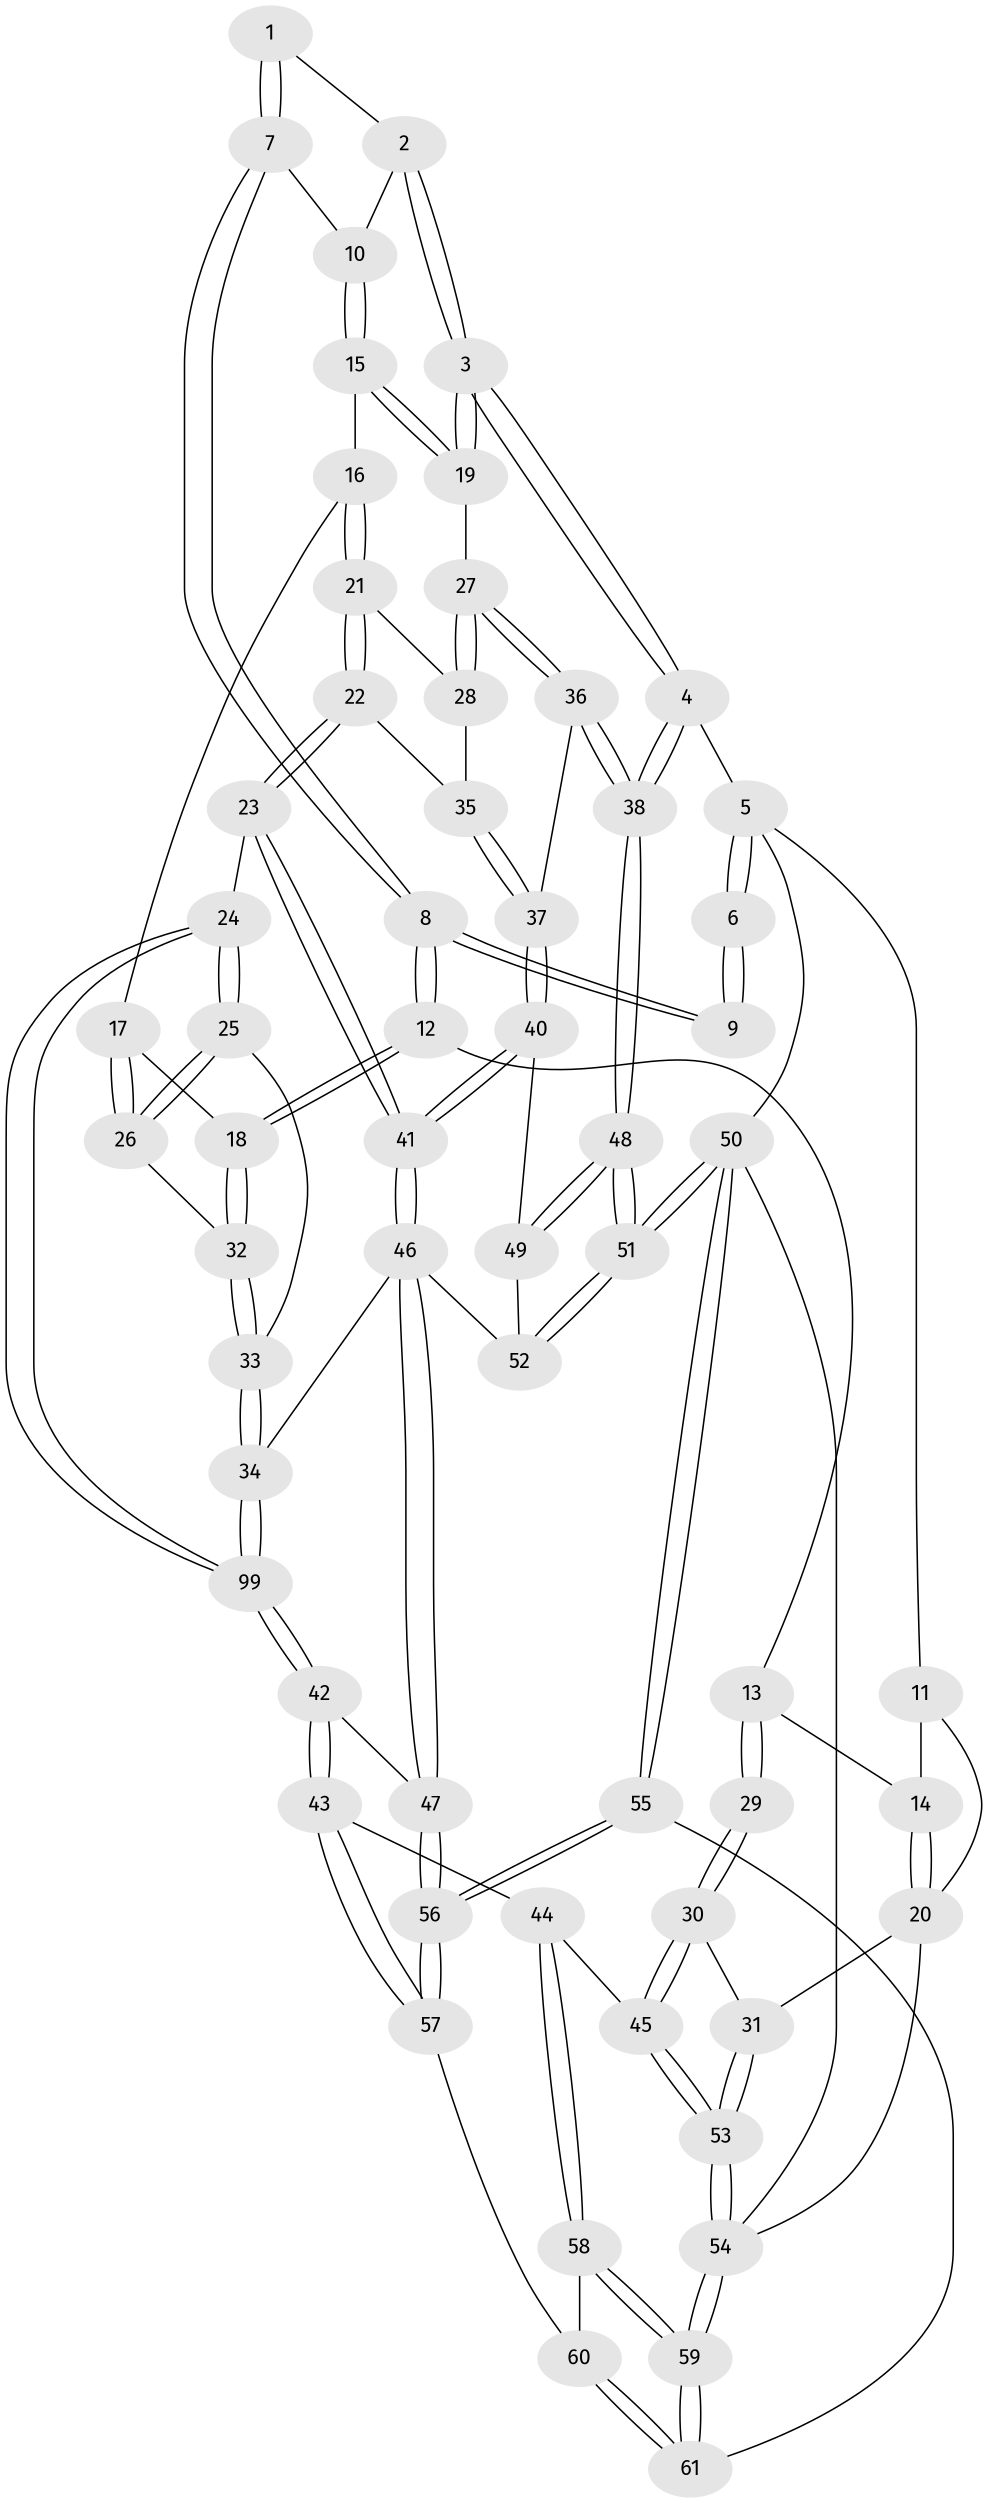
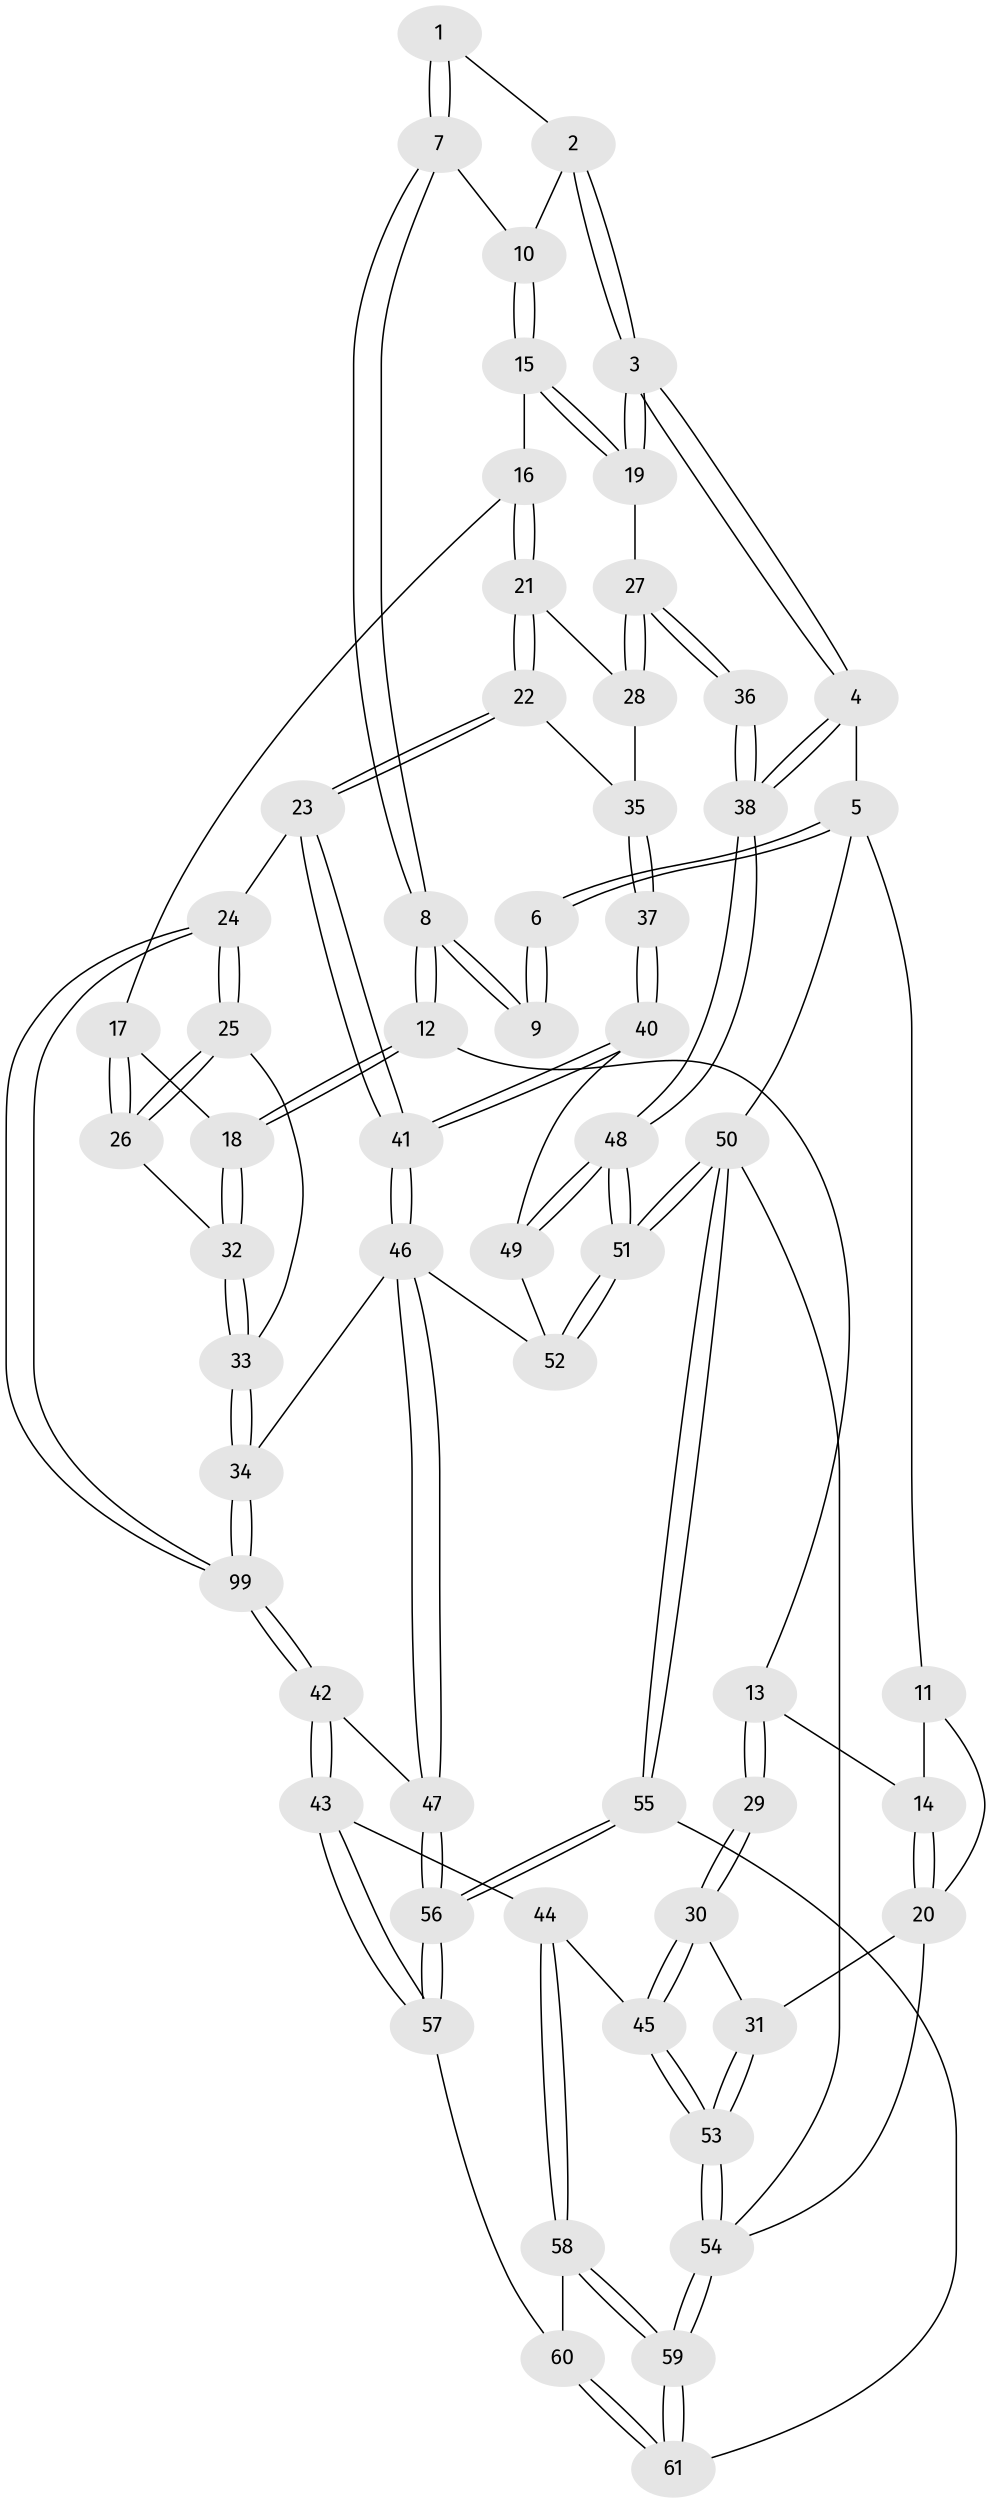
  graph {
    fontname="Fira Sans"
    node [color=gray90 fontname="Fira Sans" style=filled]
    edge [fontname="Fira Sans"]
    1
    2
    7
    3
    10
    8
    4
    19
    15
    5
    38
    27
    6
    11
    50
    48
    9
    14
    20
    54
    51
    55
    12
    13
    18
    16
    31
    29
    32
    30
    17
    21
    26
    22
    28
    33
    36
    53
    59
    23
    35
    24
    41
    37
    25
    n46 [label=99]
    46
    42
    34
    45
    40
    49
    43
    47
    52
    44
    57
    56
    58
    60
    61
    1 -- 2
    1 -- 7
    1 -- 7
    2 -- 3
    2 -- 3
    2 -- 10
    7 -- 10
    7 -- 8
    7 -- 8
    3 -- 4
    3 -- 4
    3 -- 19
    3 -- 19
    10 -- 15
    10 -- 15
    8 -- 9
    8 -- 9
    8 -- 12
    8 -- 12
    4 -- 5
    4 -- 38
    4 -- 38
    19 -- 27
    15 -- 19
    15 -- 19
    15 -- 16
    5 -- 6
    5 -- 6
    5 -- 11
    5 -- 50
    38 -- 48
    38 -- 48
    27 -- 28
    27 -- 28
    27 -- 36
    27 -- 36
    6 -- 9
    6 -- 9
    11 -- 14
    11 -- 20
    50 -- 54
    50 -- 51
    50 -- 51
    50 -- 55
    50 -- 55
    48 -- 51
    48 -- 51
    48 -- 49
    48 -- 49
    14 -- 20
    14 -- 20
    20 -- 54
    20 -- 31
    54 -- 59
    54 -- 59
    51 -- 52
    51 -- 52
    55 -- 56
    55 -- 56
    55 -- 61
    12 -- 13
    12 -- 18
    12 -- 18
    13 -- 14
    13 -- 29
    13 -- 29
    18 -- 32
    18 -- 32
    16 -- 17
    16 -- 21
    16 -- 21
    31 -- 53
    31 -- 53
    29 -- 30
    29 -- 30
    32 -- 33
    32 -- 33
    30 -- 31
    30 -- 45
    30 -- 45
    17 -- 18
    17 -- 26
    17 -- 26
    21 -- 22
    21 -- 22
    21 -- 28
    26 -- 32
    22 -- 23
    22 -- 23
    22 -- 35
    28 -- 35
    33 -- 34
    33 -- 34
    36 -- 38
    36 -- 38
-   36 -- 37
    53 -- 54
    53 -- 54
    59 -- 61
    59 -- 61
    23 -- 24
    23 -- 41
    23 -- 41
    35 -- 37
    35 -- 37
    24 -- 25
    24 -- 25
    24 -- n46
    24 -- n46
    41 -- 46
    41 -- 46
    37 -- 40
    37 -- 40
    25 -- 26
    25 -- 26
    25 -- 33
    n46 -- 42
    n46 -- 42
    46 -- 34
    46 -- 47
    46 -- 47
    46 -- 52
    42 -- 43
    42 -- 43
    42 -- 47
    34 -- n46
    34 -- n46
    45 -- 53
    45 -- 53
    40 -- 41
    40 -- 41
    40 -- 49
    49 -- 52
    43 -- 44
    43 -- 57
    43 -- 57
    47 -- 56
    47 -- 56
    44 -- 45
    44 -- 58
    44 -- 58
    57 -- 60
    56 -- 57
    56 -- 57
    58 -- 59
    58 -- 59
    58 -- 60
    60 -- 61
    60 -- 61
  }
